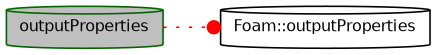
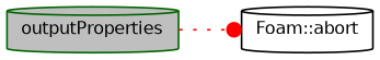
  digraph {
    rankdir=LR
    node [fontname=Helvetica fontsize=10 shape=cylinder]
    n1 [color=darkgreen fillcolor=grey75 fontcolor=black height=0.2 label=outputProperties style=filled width=0.4]
-   n2 [color=black height=0.2 label="Foam::outputProperties" width=0.4]
+   n2 [color=black height=0.2 label="Foam::abort" width=0.4]
    n1 -> n2 [color=red fontname=Helvetica fontsize=10 labelfontname=Helvetica labelfontsize=10 style=dotted arrowhead=dot]
  }
